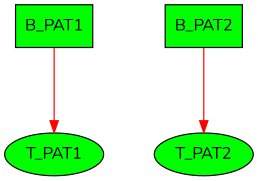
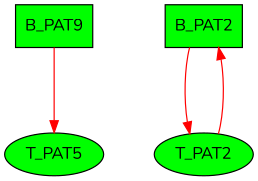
  digraph {
    fontname=Nunito
    mindist=1.0
    nodesep=0.6
    rankdir=TB
    ranksep=1.0
    root=Demo
    node [color=black cpu=0 fillcolor=green fontname=Nunito patentry=false pattern=PAT1 shape=rectangle style=filled type=block]
    edge [color=red fontname=Nunito type=defdst]
-   B_PAT1 [patexit=true qhi=false qil=false qlo=true tperiod=1000000000]
-   T_PAT1 [beamin=0 bpcstart=0 bpid=3 evtno=259 fid=1 gid=200 par="0x0000000010000fa0" patentry=true reqnobeam=0 shape=oval sid=1 tef=0 toffs=0 type=tmsg vacc=0]
+   B_PAT1 [patexit=true qhi=false qil=false qlo=true tperiod=1000000000 label=B_PAT9]
+   T_PAT1 [beamin=0 bpcstart=0 bpid=3 evtno=259 fid=1 gid=200 par="0x0000000010000fa0" patentry=true reqnobeam=0 shape=oval sid=1 tef=0 toffs=0 type=tmsg vacc=0 label=T_PAT5]
    B_PAT2 [patexit=true pattern=PAT2 qhi=false qil=false qlo=true tperiod=1000000000]
    T_PAT2 [beamin=0 bpcstart=0 bpid=3 evtno=259 fid=1 gid=200 par="0x456" patentry=true pattern=PAT2 reqnobeam=0 shape=oval sid=1 tef=0 toffs=0 type=tmsg vacc=0]
    B_PAT1 -> T_PAT1
    B_PAT2 -> T_PAT2
+   T_PAT2 -> B_PAT2
  }
